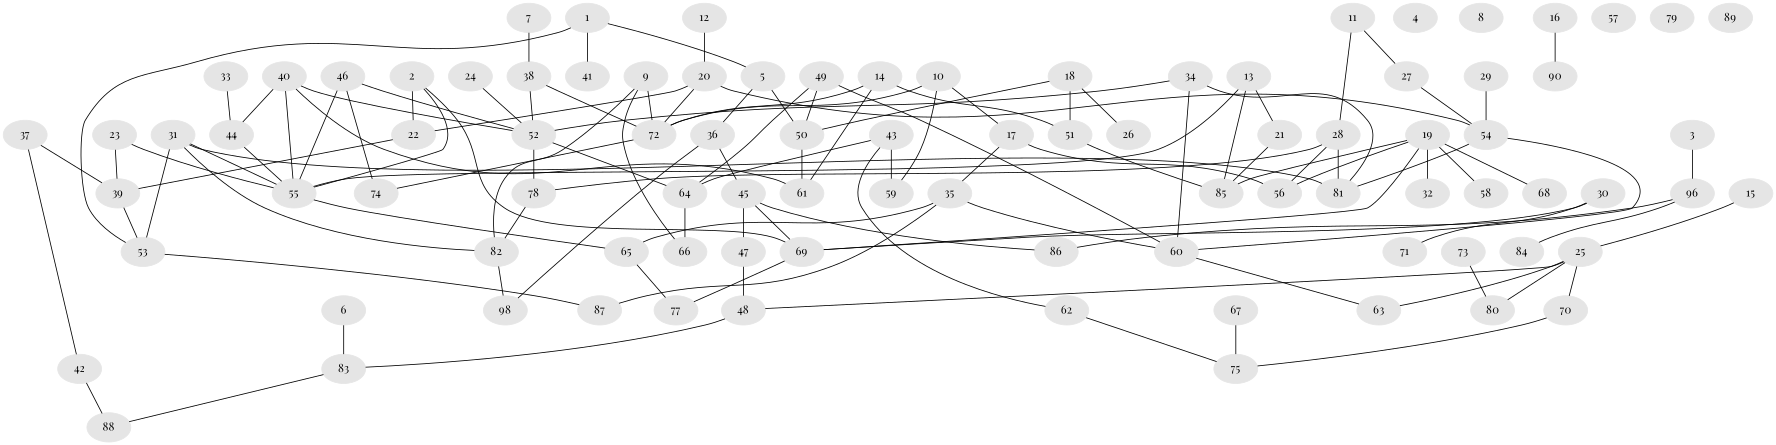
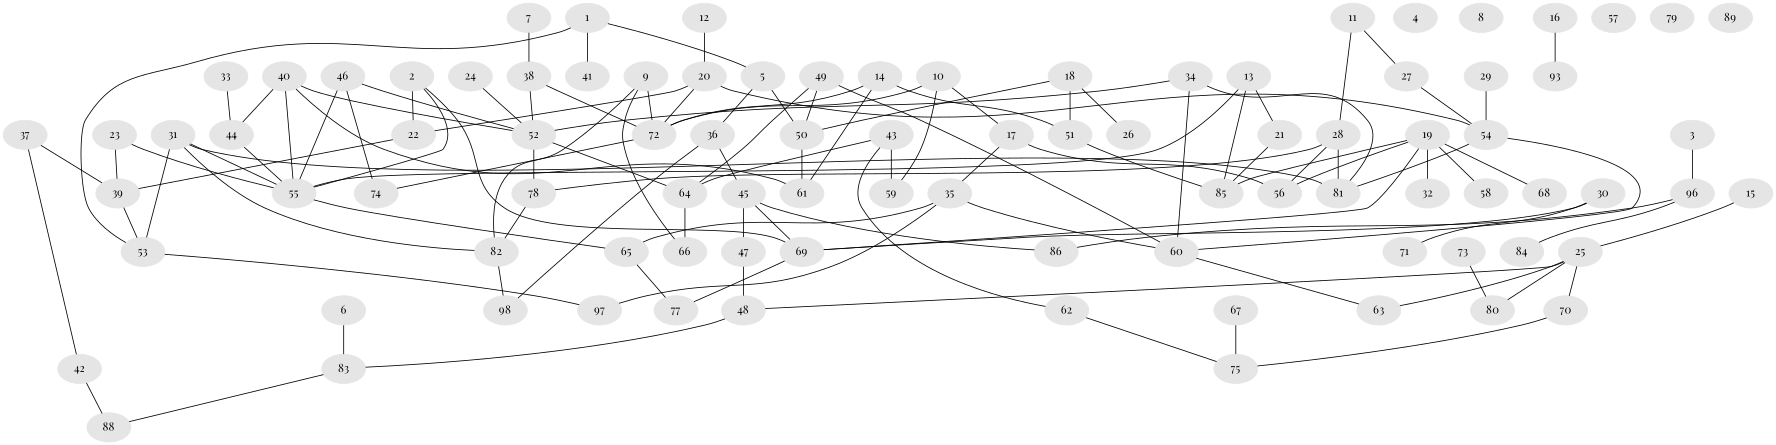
  graph {
    fontname="Playfair Display"
    node [color=gray90 fontname="Playfair Display" style=filled]
    edge [fontname="Playfair Display"]
    1
    5
    41
    53
    36
    50
-   87
+   87 [label=97]
    2
    22
    55
    69
    39
    65
    77
    n15 [label=96]
    3
    86
    84
    4
    45
    n21 [label=98]
    61
    6
    83
    88
    7
    38
    72
    52
    8
    9
    66
    82
    62
    75
    74
    10
    17
    59
    35
    56
    11
    27
    28
    54
    78
    81
    12
    20
    13
    21
    85
    14
    51
    15
    25
    48
    63
    70
    80
    16
-   90
+   90 [label=93]
    60
    18
    26
    19
    32
    58
    68
    23
    24
    64
    29
    30
    71
    31
    33
    44
    34
    47
    37
    42
    40
    43
    46
    49
    57
    67
    73
    79
    89
    1 -- 5
    1 -- 41
    1 -- 53
    5 -- 36
    5 -- 50
    53 -- 87
    36 -- 45
    36 -- n21
    50 -- 61
    2 -- 22
    2 -- 55
    2 -- 69
    22 -- 39
    55 -- 65
    69 -- 77
    39 -- 53
    65 -- 77
    n15 -- 86
    n15 -- 84
    3 -- n15
    45 -- 69
    45 -- 86
    45 -- 47
    6 -- 83
    83 -- 88
    7 -- 38
    38 -- 72
    38 -- 52
    72 -- 74
    52 -- 78
    52 -- 64
    9 -- 72
    9 -- 66
    9 -- 82
    82 -- n21
    62 -- 75
    10 -- 72
    10 -- 17
    10 -- 59
    17 -- 35
    17 -- 56
    35 -- 87
    35 -- 65
    35 -- 60
    11 -- 27
    11 -- 28
    27 -- 54
    28 -- 56
    28 -- 78
    28 -- 81
    54 -- 81
    54 -- 60
    78 -- 82
    12 -- 20
    20 -- 22
    20 -- 72
    20 -- 54
    13 -- 55
    13 -- 21
    13 -- 85
    21 -- 85
    14 -- 61
    14 -- 72
    14 -- 51
    51 -- 85
    15 -- 25
    25 -- 48
    25 -- 63
    25 -- 70
    25 -- 80
    48 -- 83
    70 -- 75
    16 -- 90
    60 -- 63
    18 -- 50
    18 -- 51
    18 -- 26
    19 -- 69
    19 -- 56
    19 -- 85
    19 -- 32
    19 -- 58
    19 -- 68
    23 -- 55
    23 -- 39
    24 -- 52
    64 -- 66
    29 -- 54
    30 -- 69
    30 -- 71
    31 -- 53
    31 -- 55
    31 -- 82
    31 -- 81
    33 -- 44
    44 -- 55
    34 -- 52
    34 -- 81
    34 -- 60
    47 -- 48
    37 -- 39
    37 -- 42
    42 -- 88
    40 -- 55
    40 -- 61
    40 -- 52
    40 -- 44
    43 -- 62
    43 -- 59
    43 -- 64
    46 -- 55
    46 -- 52
    46 -- 74
    49 -- 50
    49 -- 60
    49 -- 64
    67 -- 75
    73 -- 80
  }
